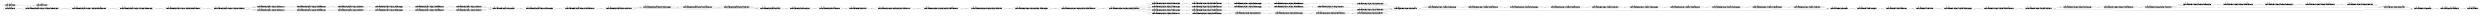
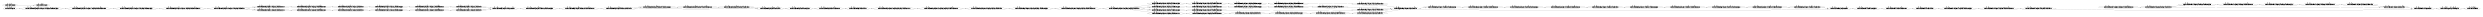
  digraph {
    rankdir=LR
    "root_a_2/tail_a/input_0"
    "root_a_0/backbone_b_5/body_a_10/body_c_17/body_b_30/block_e/conv3x3_0"
    "root_a_0/backbone_b_5/body_a_10/body_c_17/body_b_30/block_e/batch_norm_0"
    "root_a_0/backbone_b_5/body_a_10/body_c_17/body_b_30/block_e/conv3x3_1"
    "root_a_0/backbone_b_5/body_a_10/body_c_17/body_b_30/block_e/batch_norm_1"
    "root_a_0/backbone_b_5/body_a_10/body_c_17/body_b_30/block_e/relu_0"
    "root_a_0/backbone_b_5/body_a_10/body_c_16/block_f/conv1x1_0"
    "root_a_0/backbone_b_5/body_a_10/body_c_15/block_f/conv1x1_0"
    "root_a_0/backbone_b_5/body_a_10/body_c_16/block_f/batch_norm_0"
    "root_a_0/backbone_b_5/body_a_10/body_c_15/block_f/batch_norm_0"
    "root_a_0/backbone_b_5/body_a_10/body_c_16/block_f/relu_0"
    "root_a_0/backbone_b_5/body_a_10/body_c_16/block_f/conv3x3_0"
    "root_a_0/backbone_b_5/body_a_10/body_c_16/block_f/batch_norm_1"
    "root_a_0/backbone_b_5/body_a_10/body_c_16/block_f/relu_1"
    "root_a_0/backbone_b_5/body_a_10/body_c/concat_0"
    "root_a_0/backbone_b_5/body_a_9/block_c_18/block_b/conv3x3_0"
    "root_a_0/backbone_b_5/body_a_10/body_c_15/block_f/relu_0"
    "root_a_0/backbone_b_5/body_a_10/body_c_15/block_f/conv3x3_0"
    "root_a_0/backbone_b_5/body_a_10/body_c_15/block_f/batch_norm_1"
    "root_a_0/backbone_b_5/body_a_10/body_c_15/block_f/relu_1"
    "root_a_0/backbone_b_5/body_a_9/block_c_18/block_b/batch_norm_0"
    "root_a_0/backbone_b_5/body_a_9/block_c_18/block_b/relu_0"
    "root_a_0/backbone_b_5/body_a_9/block_c_19/block_b/conv3x3_0"
    "root_a_0/backbone_b_5/body_a_9/block_c/add_0"
    "root_a_0/backbone_b_5/body_a_9/block_c_19/block_b/batch_norm_0"
    "root_a_0/backbone_b_3/blocksr_b/conv3x3s_0"
    "root_a_0/backbone_b_5/body_a_9/block_c_19/block_b/relu_0"
    "root_a_0/backbone_b_3/blocksr_b/batch_norm_0"
    "root_a_0/backbone_b_3/blocksr_b/relu_0"
    "root_a_0/backbone_b_6/body_e_12/body_d_26/body_b_31/block_f/conv1x1_0"
    "root_a_0/backbone_b_6/body_e_12/body_d_26/body_b_31/block_f/batch_norm_0"
    "root_a_0/backbone_b_6/body_e_12/body_d_26/body_b_31/block_f/relu_0"
    "root_a_0/backbone_b_6/body_e_12/body_d_26/body_b_31/block_f/conv3x3_0"
    "root_a_0/backbone_b_6/body_e_12/body_d_26/body_b_31/block_f/batch_norm_1"
    "root_a_0/backbone_b_6/body_e_12/body_d_26/body_b_31/block_f/relu_1"
    "root_a_0/backbone_b_6/body_e_12/body_d_25/block_e/conv3x3_0"
    "root_a_0/backbone_b_6/body_e_12/body_d_22/block_e/conv3x3_0"
    "root_a_0/backbone_b_6/body_e_12/body_d_24/block_b/conv3x3_0"
    "root_a_0/backbone_b_6/body_e_12/body_d_23/block_f/conv1x1_0"
    "root_a_0/backbone_b_6/body_e_12/body_d_25/block_e/batch_norm_0"
    "root_a_0/backbone_b_6/body_e_12/body_d_22/block_e/batch_norm_0"
    "root_a_0/backbone_b_6/body_e_12/body_d_24/block_b/batch_norm_0"
    "root_a_0/backbone_b_6/body_e_12/body_d_23/block_f/batch_norm_0"
    "root_a_0/backbone_b_6/body_e_12/body_d_25/block_e/conv3x3_1"
    "root_a_0/backbone_b_6/body_e_12/body_d_25/block_e/batch_norm_1"
    "root_a_0/backbone_b_6/body_e_12/body_d_25/block_e/relu_0"
    "root_a_0/backbone_b_6/body_e_12/body_d/concat4_0"
    "root_a_0/backbone_b_6/body_e_11/block_a_20/block_e/conv3x3_0"
    "root_a_0/backbone_b_6/body_e/concat_0"
    "root_a_0/backbone_b_6/body_e_12/body_d_22/block_e/conv3x3_1"
    "root_a_0/backbone_b_6/body_e_12/body_d_22/block_e/batch_norm_1"
    "root_a_0/backbone_b_6/body_e_12/body_d_22/block_e/relu_0"
    "root_a_0/backbone_b_6/body_e_12/body_d_24/block_b/relu_0"
    n54 [label="root_a_0/backbone_b_6/body_e_22/body_d_23/block_f/relu_0"]
    "root_a_0/backbone_b_6/body_e_12/body_d_23/block_f/conv3x3_0"
    "root_a_0/backbone_b_6/body_e_12/body_d_23/block_f/batch_norm_1"
    "root_a_0/backbone_b_6/body_e_12/body_d_23/block_f/relu_1"
    "root_a_0/backbone_b_6/body_e_11/block_a_20/block_e/batch_norm_0"
    "root_a_0/backbone_b_4/blocksr_b/conv3x3s_0"
    "root_a_0/backbone_b_6/body_e_11/block_a_20/block_e/conv3x3_1"
    "root_a_0/backbone_b_6/body_e_11/block_a_20/block_e/batch_norm_1"
    "root_a_0/backbone_b_6/body_e_11/block_a_20/block_e/relu_0"
    "root_a_0/backbone_b_6/body_e_11/block_a_21/block_e/conv3x3_0"
    "root_a_0/backbone_b_6/body_e_11/block_a_21/block_e/batch_norm_0"
    "root_a_0/backbone_b_6/body_e_11/block_a_21/block_e/conv3x3_1"
    "root_a_0/backbone_b_6/body_e_11/block_a_21/block_e/batch_norm_1"
    "root_a_0/backbone_b_6/body_e_11/block_a_21/block_e/relu_0"
    "root_a_0/backbone_b_4/blocksr_b/batch_norm_0"
    "root_a_0/backbone_b_4/blocksr_b/relu_0"
    "root_a_0/backbone_b_7/body_e_14/body_b_29/block_b/conv3x3_0"
    "root_a_0/backbone_b_7/body_e_14/body_b_29/block_b/batch_norm_0"
    "root_a_0/backbone_b_7/body_e_14/body_b_29/block_b/relu_0"
-   "root_a_0/backbone_b_7/body_e_13/block_c_27/block_b/conv3x3_0"
    "root_a_0/backbone_b_7/body_e/concat_0"
    "root_a_0/backbone_b_7/body_e_13/block_c_27/block_b/batch_norm_0"
    "root_a_1/head_a_8/pool_a/globalmaxpool_0"
    "root_a_0/backbone_b_7/body_e_13/block_c_27/block_b/relu_0"
    "root_a_0/backbone_b_7/body_e_13/block_c_28/block_e/conv3x3_0"
    "root_a_0/backbone_b_7/body_e_13/block_c/add_0"
    "root_a_0/backbone_b_7/body_e_13/block_c_28/block_e/batch_norm_0"
    "root_a_0/backbone_b_7/body_e_13/block_c_28/block_e/conv3x3_1"
    "root_a_0/backbone_b_7/body_e_13/block_c_28/block_e/batch_norm_1"
    "root_a_0/backbone_b_7/body_e_13/block_c_28/block_e/relu_0"
    "root_a_1/head_a/flatten_0"
    "root_a_1/head_a/logits_0"
    "root_a_1/head_a/output_0"
    "root_a_2/tail_a/input_0" -> "root_a_0/backbone_b_5/body_a_10/body_c_17/body_b_30/block_e/conv3x3_0"
    "root_a_0/backbone_b_5/body_a_10/body_c_17/body_b_30/block_e/conv3x3_0" -> "root_a_0/backbone_b_5/body_a_10/body_c_17/body_b_30/block_e/batch_norm_0"
    "root_a_0/backbone_b_5/body_a_10/body_c_17/body_b_30/block_e/batch_norm_0" -> "root_a_0/backbone_b_5/body_a_10/body_c_17/body_b_30/block_e/conv3x3_1"
    "root_a_0/backbone_b_5/body_a_10/body_c_17/body_b_30/block_e/conv3x3_1" -> "root_a_0/backbone_b_5/body_a_10/body_c_17/body_b_30/block_e/batch_norm_1"
    "root_a_0/backbone_b_5/body_a_10/body_c_17/body_b_30/block_e/batch_norm_1" -> "root_a_0/backbone_b_5/body_a_10/body_c_17/body_b_30/block_e/relu_0"
    "root_a_0/backbone_b_5/body_a_10/body_c_17/body_b_30/block_e/relu_0" -> "root_a_0/backbone_b_5/body_a_10/body_c_16/block_f/conv1x1_0"
    "root_a_0/backbone_b_5/body_a_10/body_c_17/body_b_30/block_e/relu_0" -> "root_a_0/backbone_b_5/body_a_10/body_c_15/block_f/conv1x1_0"
    "root_a_0/backbone_b_5/body_a_10/body_c_16/block_f/conv1x1_0" -> "root_a_0/backbone_b_5/body_a_10/body_c_16/block_f/batch_norm_0"
    "root_a_0/backbone_b_5/body_a_10/body_c_15/block_f/conv1x1_0" -> "root_a_0/backbone_b_5/body_a_10/body_c_15/block_f/batch_norm_0"
    "root_a_0/backbone_b_5/body_a_10/body_c_16/block_f/batch_norm_0" -> "root_a_0/backbone_b_5/body_a_10/body_c_16/block_f/relu_0"
    "root_a_0/backbone_b_5/body_a_10/body_c_15/block_f/batch_norm_0" -> "root_a_0/backbone_b_5/body_a_10/body_c_15/block_f/relu_0"
    "root_a_0/backbone_b_5/body_a_10/body_c_16/block_f/relu_0" -> "root_a_0/backbone_b_5/body_a_10/body_c_16/block_f/conv3x3_0"
    "root_a_0/backbone_b_5/body_a_10/body_c_16/block_f/conv3x3_0" -> "root_a_0/backbone_b_5/body_a_10/body_c_16/block_f/batch_norm_1"
    "root_a_0/backbone_b_5/body_a_10/body_c_16/block_f/batch_norm_1" -> "root_a_0/backbone_b_5/body_a_10/body_c_16/block_f/relu_1"
    "root_a_0/backbone_b_5/body_a_10/body_c_16/block_f/relu_1" -> "root_a_0/backbone_b_5/body_a_10/body_c/concat_0"
    "root_a_0/backbone_b_5/body_a_10/body_c/concat_0" -> "root_a_0/backbone_b_5/body_a_9/block_c_18/block_b/conv3x3_0"
    "root_a_0/backbone_b_5/body_a_9/block_c_18/block_b/conv3x3_0" -> "root_a_0/backbone_b_5/body_a_9/block_c_18/block_b/batch_norm_0"
    "root_a_0/backbone_b_5/body_a_10/body_c_15/block_f/relu_0" -> "root_a_0/backbone_b_5/body_a_10/body_c_15/block_f/conv3x3_0"
    "root_a_0/backbone_b_5/body_a_10/body_c_15/block_f/conv3x3_0" -> "root_a_0/backbone_b_5/body_a_10/body_c_15/block_f/batch_norm_1"
    "root_a_0/backbone_b_5/body_a_10/body_c_15/block_f/batch_norm_1" -> "root_a_0/backbone_b_5/body_a_10/body_c_15/block_f/relu_1"
    "root_a_0/backbone_b_5/body_a_10/body_c_15/block_f/relu_1" -> "root_a_0/backbone_b_5/body_a_10/body_c/concat_0"
    "root_a_0/backbone_b_5/body_a_9/block_c_18/block_b/batch_norm_0" -> "root_a_0/backbone_b_5/body_a_9/block_c_18/block_b/relu_0"
    "root_a_0/backbone_b_5/body_a_9/block_c_18/block_b/relu_0" -> "root_a_0/backbone_b_5/body_a_9/block_c_19/block_b/conv3x3_0"
    "root_a_0/backbone_b_5/body_a_9/block_c_18/block_b/relu_0" -> "root_a_0/backbone_b_5/body_a_9/block_c/add_0"
    "root_a_0/backbone_b_5/body_a_9/block_c_19/block_b/conv3x3_0" -> "root_a_0/backbone_b_5/body_a_9/block_c_19/block_b/batch_norm_0"
    "root_a_0/backbone_b_5/body_a_9/block_c/add_0" -> "root_a_0/backbone_b_3/blocksr_b/conv3x3s_0"
    "root_a_0/backbone_b_5/body_a_9/block_c_19/block_b/batch_norm_0" -> "root_a_0/backbone_b_5/body_a_9/block_c_19/block_b/relu_0"
    "root_a_0/backbone_b_3/blocksr_b/conv3x3s_0" -> "root_a_0/backbone_b_3/blocksr_b/batch_norm_0"
    "root_a_0/backbone_b_5/body_a_9/block_c_19/block_b/relu_0" -> "root_a_0/backbone_b_5/body_a_9/block_c/add_0"
    "root_a_0/backbone_b_3/blocksr_b/batch_norm_0" -> "root_a_0/backbone_b_3/blocksr_b/relu_0"
    "root_a_0/backbone_b_3/blocksr_b/relu_0" -> "root_a_0/backbone_b_6/body_e_12/body_d_26/body_b_31/block_f/conv1x1_0"
    "root_a_0/backbone_b_6/body_e_12/body_d_26/body_b_31/block_f/conv1x1_0" -> "root_a_0/backbone_b_6/body_e_12/body_d_26/body_b_31/block_f/batch_norm_0"
    "root_a_0/backbone_b_6/body_e_12/body_d_26/body_b_31/block_f/batch_norm_0" -> "root_a_0/backbone_b_6/body_e_12/body_d_26/body_b_31/block_f/relu_0"
    "root_a_0/backbone_b_6/body_e_12/body_d_26/body_b_31/block_f/relu_0" -> "root_a_0/backbone_b_6/body_e_12/body_d_26/body_b_31/block_f/conv3x3_0"
    "root_a_0/backbone_b_6/body_e_12/body_d_26/body_b_31/block_f/conv3x3_0" -> "root_a_0/backbone_b_6/body_e_12/body_d_26/body_b_31/block_f/batch_norm_1"
    "root_a_0/backbone_b_6/body_e_12/body_d_26/body_b_31/block_f/batch_norm_1" -> "root_a_0/backbone_b_6/body_e_12/body_d_26/body_b_31/block_f/relu_1"
    "root_a_0/backbone_b_6/body_e_12/body_d_26/body_b_31/block_f/relu_1" -> "root_a_0/backbone_b_6/body_e_12/body_d_25/block_e/conv3x3_0"
    "root_a_0/backbone_b_6/body_e_12/body_d_26/body_b_31/block_f/relu_1" -> "root_a_0/backbone_b_6/body_e_12/body_d_22/block_e/conv3x3_0"
    "root_a_0/backbone_b_6/body_e_12/body_d_26/body_b_31/block_f/relu_1" -> "root_a_0/backbone_b_6/body_e_12/body_d_24/block_b/conv3x3_0"
    "root_a_0/backbone_b_6/body_e_12/body_d_26/body_b_31/block_f/relu_1" -> "root_a_0/backbone_b_6/body_e_12/body_d_23/block_f/conv1x1_0"
    "root_a_0/backbone_b_6/body_e_12/body_d_25/block_e/conv3x3_0" -> "root_a_0/backbone_b_6/body_e_12/body_d_25/block_e/batch_norm_0"
    "root_a_0/backbone_b_6/body_e_12/body_d_22/block_e/conv3x3_0" -> "root_a_0/backbone_b_6/body_e_12/body_d_22/block_e/batch_norm_0"
    "root_a_0/backbone_b_6/body_e_12/body_d_24/block_b/conv3x3_0" -> "root_a_0/backbone_b_6/body_e_12/body_d_24/block_b/batch_norm_0"
    "root_a_0/backbone_b_6/body_e_12/body_d_23/block_f/conv1x1_0" -> "root_a_0/backbone_b_6/body_e_12/body_d_23/block_f/batch_norm_0"
    "root_a_0/backbone_b_6/body_e_12/body_d_25/block_e/batch_norm_0" -> "root_a_0/backbone_b_6/body_e_12/body_d_25/block_e/conv3x3_1"
    "root_a_0/backbone_b_6/body_e_12/body_d_22/block_e/batch_norm_0" -> "root_a_0/backbone_b_6/body_e_12/body_d_22/block_e/conv3x3_1"
    "root_a_0/backbone_b_6/body_e_12/body_d_24/block_b/batch_norm_0" -> "root_a_0/backbone_b_6/body_e_12/body_d_24/block_b/relu_0"
    "root_a_0/backbone_b_6/body_e_12/body_d_23/block_f/batch_norm_0" -> n54
    "root_a_0/backbone_b_6/body_e_12/body_d_25/block_e/conv3x3_1" -> "root_a_0/backbone_b_6/body_e_12/body_d_25/block_e/batch_norm_1"
    "root_a_0/backbone_b_6/body_e_12/body_d_25/block_e/batch_norm_1" -> "root_a_0/backbone_b_6/body_e_12/body_d_25/block_e/relu_0"
    "root_a_0/backbone_b_6/body_e_12/body_d_25/block_e/relu_0" -> "root_a_0/backbone_b_6/body_e_12/body_d/concat4_0"
    "root_a_0/backbone_b_6/body_e_12/body_d/concat4_0" -> "root_a_0/backbone_b_6/body_e_11/block_a_20/block_e/conv3x3_0"
    "root_a_0/backbone_b_6/body_e_12/body_d/concat4_0" -> "root_a_0/backbone_b_6/body_e/concat_0"
    "root_a_0/backbone_b_6/body_e_11/block_a_20/block_e/conv3x3_0" -> "root_a_0/backbone_b_6/body_e_11/block_a_20/block_e/batch_norm_0"
    "root_a_0/backbone_b_6/body_e/concat_0" -> "root_a_0/backbone_b_4/blocksr_b/conv3x3s_0"
    "root_a_0/backbone_b_6/body_e_12/body_d_22/block_e/conv3x3_1" -> "root_a_0/backbone_b_6/body_e_12/body_d_22/block_e/batch_norm_1"
    "root_a_0/backbone_b_6/body_e_12/body_d_22/block_e/batch_norm_1" -> "root_a_0/backbone_b_6/body_e_12/body_d_22/block_e/relu_0"
    "root_a_0/backbone_b_6/body_e_12/body_d_22/block_e/relu_0" -> "root_a_0/backbone_b_6/body_e_12/body_d/concat4_0"
    "root_a_0/backbone_b_6/body_e_12/body_d_24/block_b/relu_0" -> "root_a_0/backbone_b_6/body_e_12/body_d/concat4_0"
    n54 -> "root_a_0/backbone_b_6/body_e_12/body_d_23/block_f/conv3x3_0"
    "root_a_0/backbone_b_6/body_e_12/body_d_23/block_f/conv3x3_0" -> "root_a_0/backbone_b_6/body_e_12/body_d_23/block_f/batch_norm_1"
    "root_a_0/backbone_b_6/body_e_12/body_d_23/block_f/batch_norm_1" -> "root_a_0/backbone_b_6/body_e_12/body_d_23/block_f/relu_1"
    "root_a_0/backbone_b_6/body_e_12/body_d_23/block_f/relu_1" -> "root_a_0/backbone_b_6/body_e_12/body_d/concat4_0"
    "root_a_0/backbone_b_6/body_e_11/block_a_20/block_e/batch_norm_0" -> "root_a_0/backbone_b_6/body_e_11/block_a_20/block_e/conv3x3_1"
    "root_a_0/backbone_b_4/blocksr_b/conv3x3s_0" -> "root_a_0/backbone_b_4/blocksr_b/batch_norm_0"
    "root_a_0/backbone_b_6/body_e_11/block_a_20/block_e/conv3x3_1" -> "root_a_0/backbone_b_6/body_e_11/block_a_20/block_e/batch_norm_1"
    "root_a_0/backbone_b_6/body_e_11/block_a_20/block_e/batch_norm_1" -> "root_a_0/backbone_b_6/body_e_11/block_a_20/block_e/relu_0"
    "root_a_0/backbone_b_6/body_e_11/block_a_20/block_e/relu_0" -> "root_a_0/backbone_b_6/body_e_11/block_a_21/block_e/conv3x3_0"
    "root_a_0/backbone_b_6/body_e_11/block_a_21/block_e/conv3x3_0" -> "root_a_0/backbone_b_6/body_e_11/block_a_21/block_e/batch_norm_0"
    "root_a_0/backbone_b_6/body_e_11/block_a_21/block_e/batch_norm_0" -> "root_a_0/backbone_b_6/body_e_11/block_a_21/block_e/conv3x3_1"
    "root_a_0/backbone_b_6/body_e_11/block_a_21/block_e/conv3x3_1" -> "root_a_0/backbone_b_6/body_e_11/block_a_21/block_e/batch_norm_1"
    "root_a_0/backbone_b_6/body_e_11/block_a_21/block_e/batch_norm_1" -> "root_a_0/backbone_b_6/body_e_11/block_a_21/block_e/relu_0"
    "root_a_0/backbone_b_6/body_e_11/block_a_21/block_e/relu_0" -> "root_a_0/backbone_b_6/body_e/concat_0"
    "root_a_0/backbone_b_4/blocksr_b/batch_norm_0" -> "root_a_0/backbone_b_4/blocksr_b/relu_0"
    "root_a_0/backbone_b_4/blocksr_b/relu_0" -> "root_a_0/backbone_b_7/body_e_14/body_b_29/block_b/conv3x3_0"
    "root_a_0/backbone_b_7/body_e_14/body_b_29/block_b/conv3x3_0" -> "root_a_0/backbone_b_7/body_e_14/body_b_29/block_b/batch_norm_0"
    "root_a_0/backbone_b_7/body_e_14/body_b_29/block_b/batch_norm_0" -> "root_a_0/backbone_b_7/body_e_14/body_b_29/block_b/relu_0"
-   "root_a_0/backbone_b_7/body_e_14/body_b_29/block_b/relu_0" -> "root_a_0/backbone_b_7/body_e_13/block_c_27/block_b/conv3x3_0"
    "root_a_0/backbone_b_7/body_e_14/body_b_29/block_b/relu_0" -> "root_a_0/backbone_b_7/body_e/concat_0"
-   "root_a_0/backbone_b_7/body_e_13/block_c_27/block_b/conv3x3_0" -> "root_a_0/backbone_b_7/body_e_13/block_c_27/block_b/batch_norm_0"
    "root_a_0/backbone_b_7/body_e/concat_0" -> "root_a_1/head_a_8/pool_a/globalmaxpool_0"
    "root_a_0/backbone_b_7/body_e_13/block_c_27/block_b/batch_norm_0" -> "root_a_0/backbone_b_7/body_e_13/block_c_27/block_b/relu_0"
    "root_a_1/head_a_8/pool_a/globalmaxpool_0" -> "root_a_1/head_a/flatten_0"
    "root_a_0/backbone_b_7/body_e_13/block_c_27/block_b/relu_0" -> "root_a_0/backbone_b_7/body_e_13/block_c_28/block_e/conv3x3_0"
    "root_a_0/backbone_b_7/body_e_13/block_c_27/block_b/relu_0" -> "root_a_0/backbone_b_7/body_e_13/block_c/add_0"
    "root_a_0/backbone_b_7/body_e_13/block_c_28/block_e/conv3x3_0" -> "root_a_0/backbone_b_7/body_e_13/block_c_28/block_e/batch_norm_0"
    "root_a_0/backbone_b_7/body_e_13/block_c/add_0" -> "root_a_0/backbone_b_7/body_e/concat_0"
    "root_a_0/backbone_b_7/body_e_13/block_c_28/block_e/batch_norm_0" -> "root_a_0/backbone_b_7/body_e_13/block_c_28/block_e/conv3x3_1"
    "root_a_0/backbone_b_7/body_e_13/block_c_28/block_e/conv3x3_1" -> "root_a_0/backbone_b_7/body_e_13/block_c_28/block_e/batch_norm_1"
    "root_a_0/backbone_b_7/body_e_13/block_c_28/block_e/batch_norm_1" -> "root_a_0/backbone_b_7/body_e_13/block_c_28/block_e/relu_0"
    "root_a_0/backbone_b_7/body_e_13/block_c_28/block_e/relu_0" -> "root_a_0/backbone_b_7/body_e_13/block_c/add_0"
    "root_a_1/head_a/logits_0" -> "root_a_1/head_a/output_0"
  }
